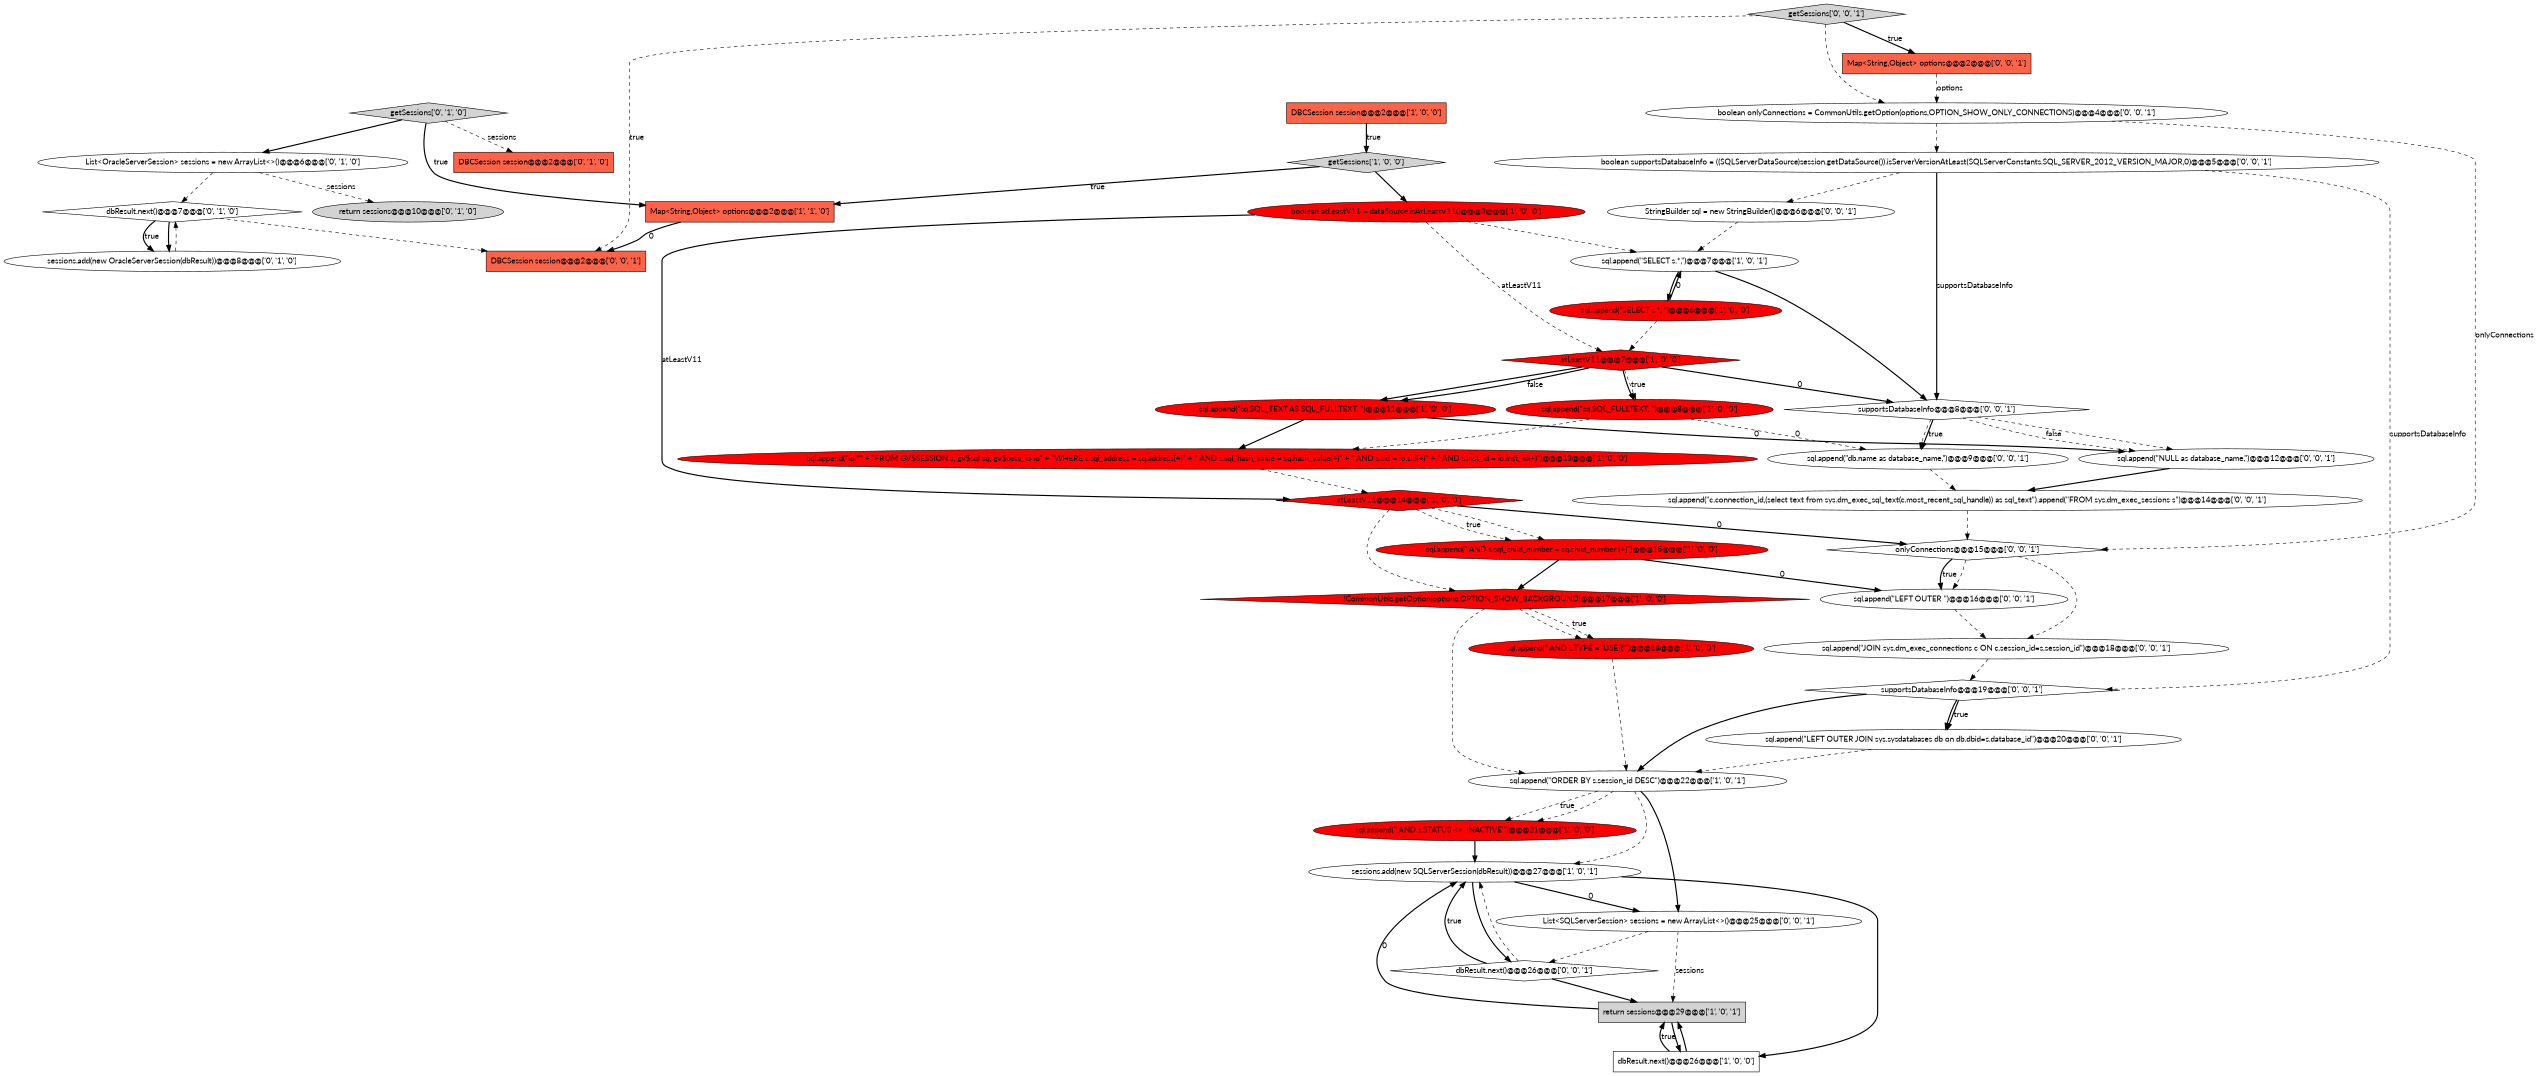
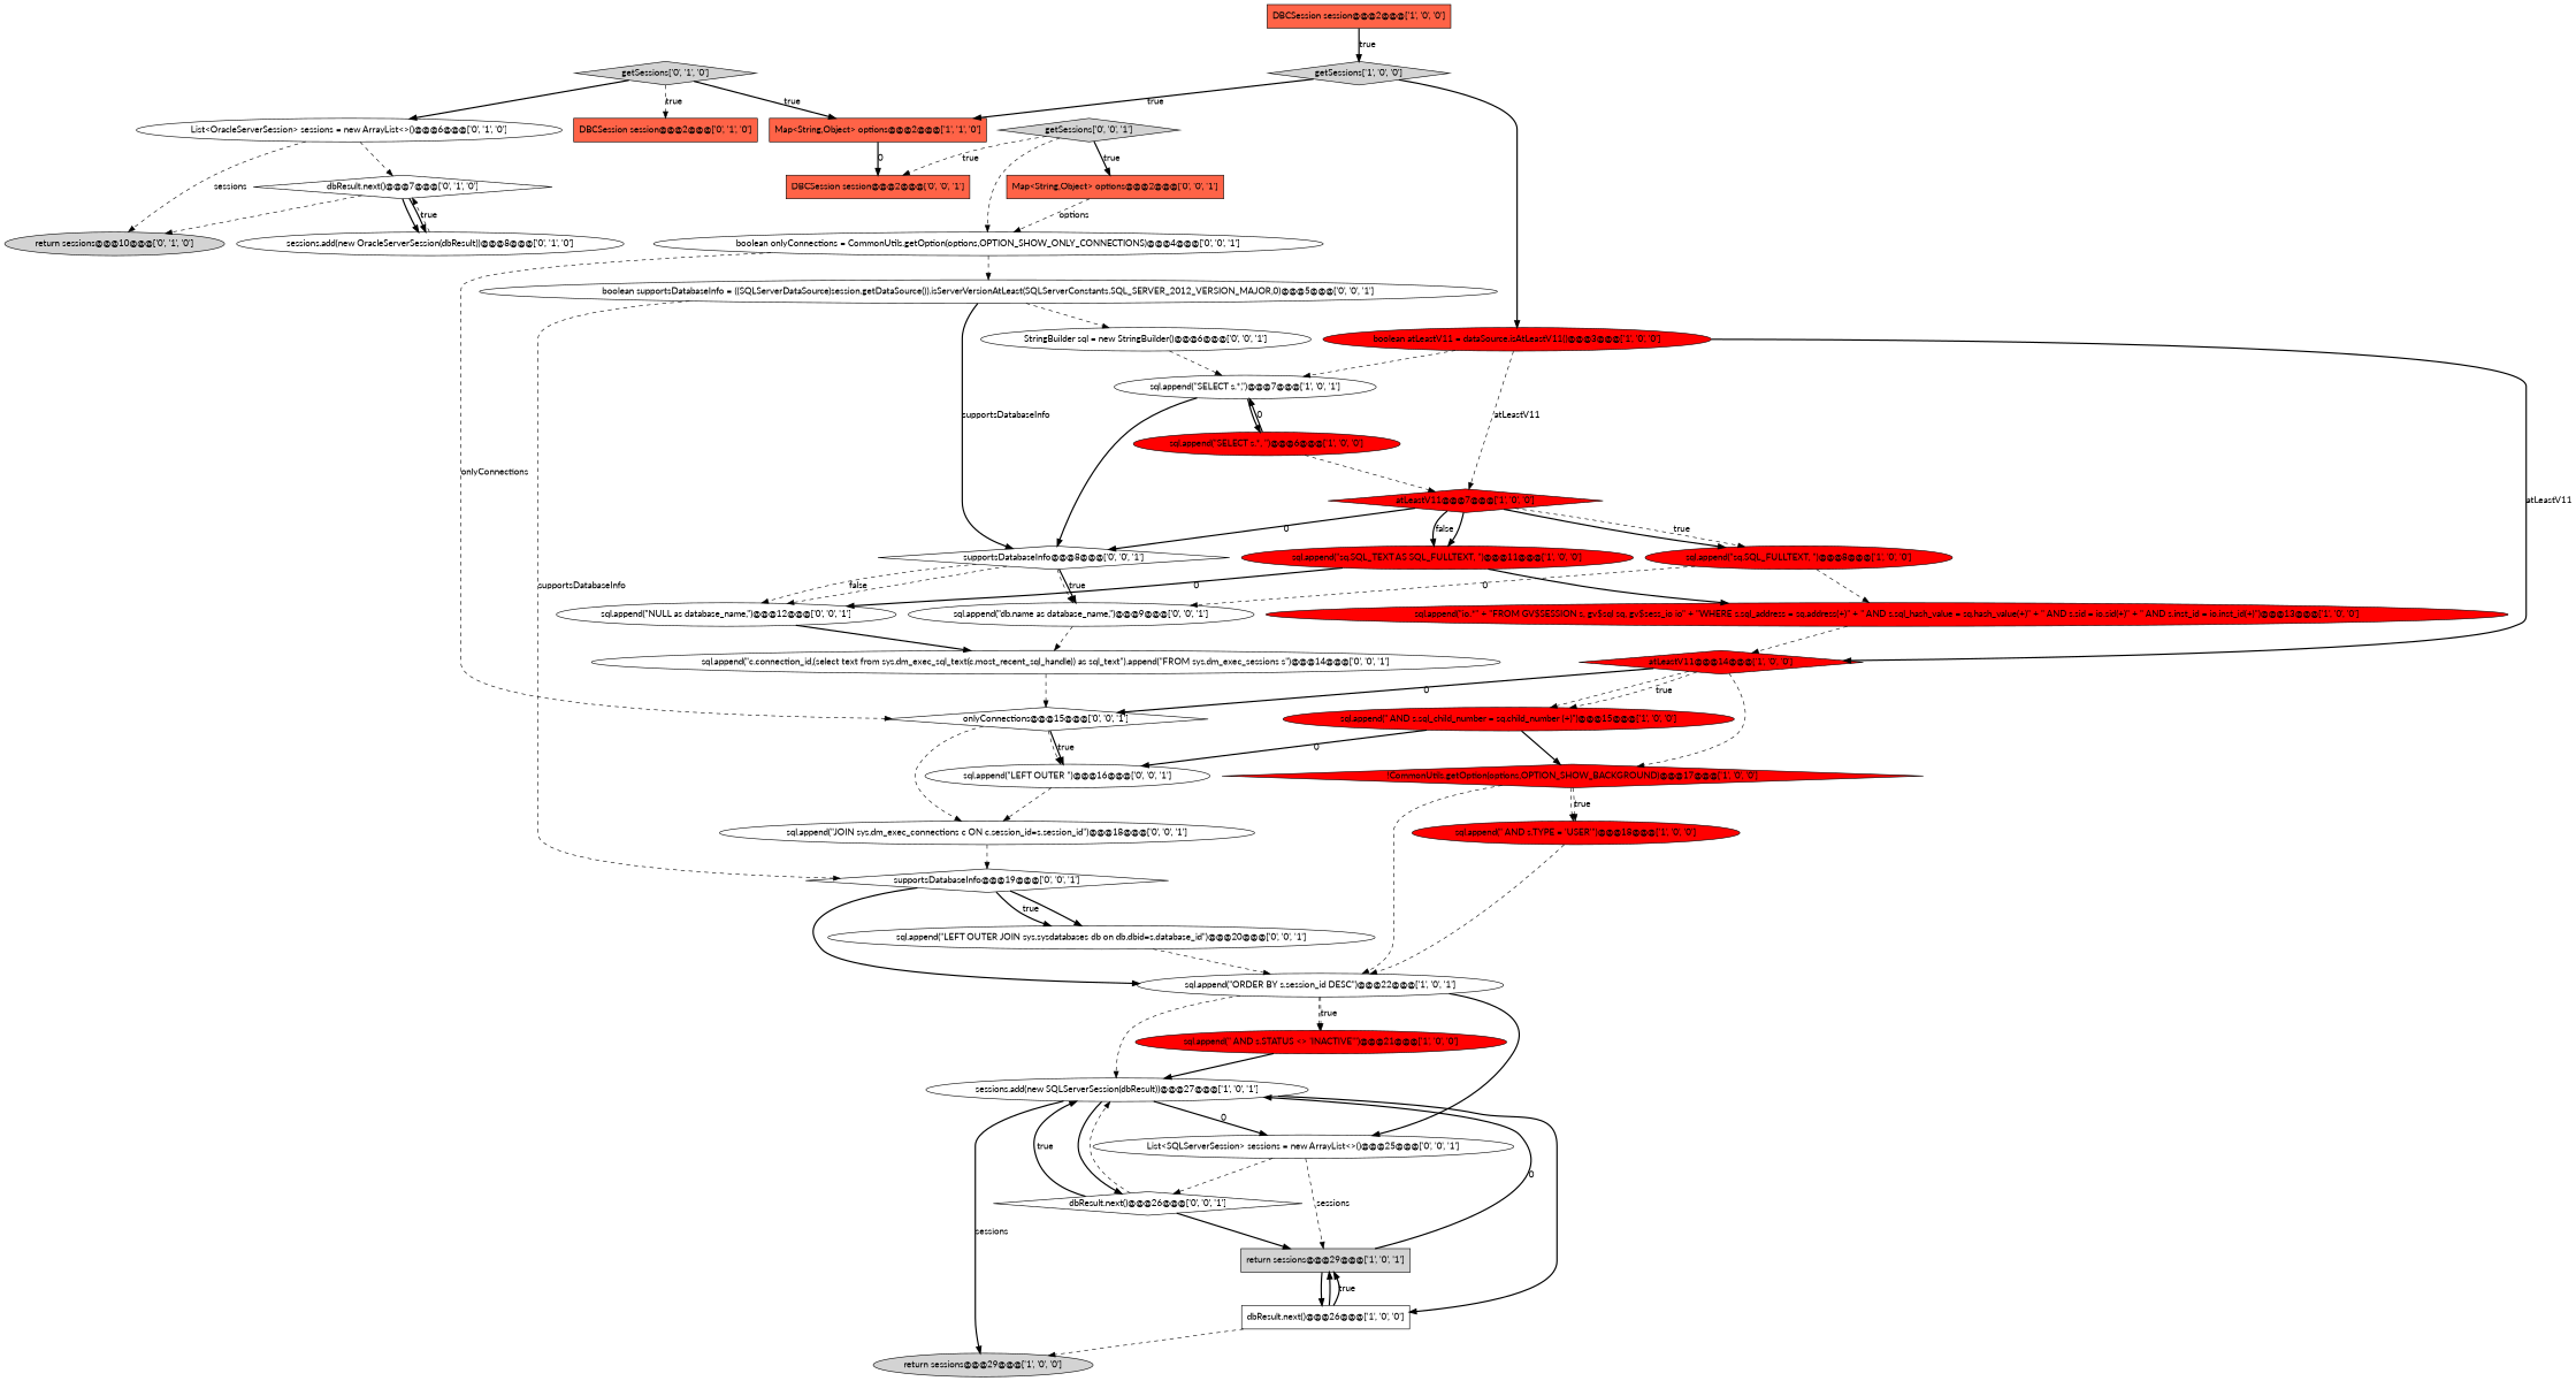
  digraph {
    fontname=Lato
    node [fillcolor=white fontname=Lato shape=ellipse style=filled]
    edge [fontname=Lato style=dashed]
    n1 [fillcolor=lightgray label="getSessions['0', '1', '0']" shape=diamond]
    n2 [fillcolor=tomato label="Map<String,Object> options@@@2@@@['1', '1', '0']" shape=box]
    n3 [fillcolor=tomato label="DBCSession session@@@2@@@['0', '1', '0']" shape=box]
    n4 [label="List<OracleServerSession> sessions = new ArrayList<>()@@@6@@@['0', '1', '0']"]
    n5 [fillcolor=tomato label="DBCSession session@@@2@@@['0', '0', '1']" shape=box]
    n6 [fillcolor=lightgray label="return sessions@@@10@@@['0', '1', '0']"]
    n7 [label="dbResult.next()@@@7@@@['0', '1', '0']" shape=diamond]
    n8 [label="onlyConnections@@@15@@@['0', '0', '1']" shape=diamond]
    n9 [label="sql.append(\"LEFT OUTER \")@@@16@@@['0', '0', '1']"]
    n10 [label="sql.append(\"JOIN sys.dm_exec_connections c ON c.session_id=s.session_id\")@@@18@@@['0', '0', '1']"]
    n11 [label="supportsDatabaseInfo@@@19@@@['0', '0', '1']" shape=diamond]
    n12 [label="dbResult.next()@@@26@@@['0', '0', '1']" shape=diamond]
    n13 [fillcolor=lightgray label="return sessions@@@29@@@['1', '0', '1']" shape=box]
    n14 [label="sessions.add(new SQLServerSession(dbResult))@@@27@@@['1', '0', '1']"]
    n15 [label="dbResult.next()@@@26@@@['1', '0', '0']" shape=box]
+   n16 [fillcolor=lightgray label="return sessions@@@29@@@['1', '0', '0']"]
    n17 [label="List<SQLServerSession> sessions = new ArrayList<>()@@@25@@@['0', '0', '1']"]
    n18 [label="sql.append(\"ORDER BY s.session_id DESC\")@@@22@@@['1', '0', '1']"]
    n19 [fillcolor=red label="sql.append(\" AND s.STATUS <> 'INACTIVE'\")@@@21@@@['1', '0', '0']"]
    n20 [label="sql.append(\"LEFT OUTER JOIN sys.sysdatabases db on db.dbid=s.database_id\")@@@20@@@['0', '0', '1']"]
    n21 [label="StringBuilder sql = new StringBuilder()@@@6@@@['0', '0', '1']"]
    n22 [label="sql.append(\"SELECT s.*,\")@@@7@@@['1', '0', '1']"]
    n23 [label="supportsDatabaseInfo@@@8@@@['0', '0', '1']" shape=diamond]
    n24 [fillcolor=red label="sql.append(\"SELECT s.*, \")@@@6@@@['1', '0', '0']"]
    n25 [label="sessions.add(new OracleServerSession(dbResult))@@@8@@@['0', '1', '0']"]
    n26 [label="sql.append(\"db.name as database_name,\")@@@9@@@['0', '0', '1']"]
    n27 [label="sql.append(\"NULL as database_name,\")@@@12@@@['0', '0', '1']"]
    n28 [label="sql.append(\"c.connection_id,(select text from sys.dm_exec_sql_text(c.most_recent_sql_handle)) as sql_text\").append(\"FROM sys.dm_exec_sessions s\")@@@14@@@['0', '0', '1']"]
    n29 [fillcolor=tomato label="DBCSession session@@@2@@@['1', '0', '0']" shape=box]
    n30 [fillcolor=lightgray label="getSessions['1', '0', '0']" shape=diamond]
    n31 [fillcolor=tomato label="Map<String,Object> options@@@2@@@['0', '0', '1']" shape=box]
    n32 [label="boolean onlyConnections = CommonUtils.getOption(options,OPTION_SHOW_ONLY_CONNECTIONS)@@@4@@@['0', '0', '1']"]
    n33 [label="boolean supportsDatabaseInfo = ((SQLServerDataSource)session.getDataSource()).isServerVersionAtLeast(SQLServerConstants.SQL_SERVER_2012_VERSION_MAJOR,0)@@@5@@@['0', '0', '1']"]
    n34 [fillcolor=red label="sql.append(\"sq.SQL_FULLTEXT, \")@@@8@@@['1', '0', '0']"]
    n35 [fillcolor=red label="sql.append(\"io.*\" + \"FROM GV$SESSION s, gv$sql sq, gv$sess_io io\" + \"WHERE s.sql_address = sq.address(+)\" + \" AND s.sql_hash_value = sq.hash_value(+)\" + \" AND s.sid = io.sid(+)\" + \" AND s.inst_id = io.inst_id(+)\")@@@13@@@['1', '0', '0']"]
    n36 [fillcolor=red label="atLeastV11@@@14@@@['1', '0', '0']" shape=diamond]
    n37 [fillcolor=red label="!CommonUtils.getOption(options,OPTION_SHOW_BACKGROUND)@@@17@@@['1', '0', '0']" shape=diamond]
    n38 [fillcolor=red label="sql.append(\" AND s.TYPE = 'USER'\")@@@18@@@['1', '0', '0']"]
    n39 [fillcolor=red label="boolean atLeastV11 = dataSource.isAtLeastV11()@@@3@@@['1', '0', '0']"]
    n40 [fillcolor=red label="atLeastV11@@@7@@@['1', '0', '0']" shape=diamond]
    n41 [fillcolor=red label="sql.append(\" AND s.sql_child_number = sq.child_number (+)\")@@@15@@@['1', '0', '0']"]
    n42 [fillcolor=red label="sql.append(\"sq.SQL_TEXT AS SQL_FULLTEXT, \")@@@11@@@['1', '0', '0']"]
    n43 [fillcolor=lightgray label="getSessions['0', '0', '1']" shape=diamond]
    n1 -> n2 [label=true style=bold]
-   n1 -> n3 [label=sessions]
+   n1 -> n3 [label=true]
    n1 -> n4 [style=bold]
    n2 -> n5 [label=0 style=bold]
    n4 -> n6 [label=sessions]
    n4 -> n7
-   n7 -> n5
+   n7 -> n6
    n7 -> n25 [label=true style=bold]
    n7 -> n25 [style=bold]
    n8 -> n9
    n8 -> n9 [label=true style=bold]
    n8 -> n10
    n9 -> n10
    n10 -> n11
    n11 -> n18 [style=bold]
    n11 -> n20 [label=true style=bold]
    n11 -> n20 [style=bold]
    n12 -> n13 [style=bold]
    n12 -> n14
    n12 -> n14 [label=true style=bold]
    n13 -> n14 [label=0 style=bold]
    n13 -> n15 [style=bold]
    n14 -> n12 [style=bold]
    n14 -> n15 [style=bold]
+   n14 -> n16 [label=sessions style=bold]
    n14 -> n17 [label=0 style=bold]
    n15 -> n13 [style=bold]
    n15 -> n13 [label=true style=bold]
+   n15 -> n16
    n17 -> n12
    n17 -> n13 [label=sessions]
    n18 -> n14
    n18 -> n17 [style=bold]
    n18 -> n19 [label=true]
    n18 -> n19
    n19 -> n14 [style=bold]
    n20 -> n18
    n21 -> n22
    n22 -> n23 [style=bold]
    n22 -> n24 [style=bold]
    n23 -> n26 [label=true style=bold]
    n23 -> n26
    n23 -> n27
    n23 -> n27 [label=false]
    n24 -> n22 [label=0 style=bold]
    n24 -> n40
    n25 -> n7
    n26 -> n28
    n27 -> n28 [style=bold]
    n28 -> n8
    n29 -> n30 [label=true style=bold]
    n30 -> n2 [label=true style=bold]
    n30 -> n39 [style=bold]
    n31 -> n32 [label=options]
    n32 -> n8 [label=onlyConnections]
    n32 -> n33
    n33 -> n11 [label=supportsDatabaseInfo]
    n33 -> n21
    n33 -> n23 [label=supportsDatabaseInfo style=bold]
    n34 -> n26 [label=0]
    n34 -> n35
    n35 -> n36
    n36 -> n8 [label=0 style=bold]
    n36 -> n37
    n36 -> n41
    n36 -> n41 [label=true]
    n37 -> n18
    n37 -> n38
    n37 -> n38 [label=true]
    n38 -> n18
    n39 -> n22
    n39 -> n36 [label=atLeastV11 style=bold]
    n39 -> n40 [label=atLeastV11]
    n40 -> n23 [label=0 style=bold]
    n40 -> n34 [style=bold]
    n40 -> n34 [label=true]
    n40 -> n42 [style=bold]
    n40 -> n42 [label=false style=bold]
    n41 -> n9 [label=0 style=bold]
    n41 -> n37 [style=bold]
    n42 -> n27 [label=0 style=bold]
    n42 -> n35 [style=bold]
    n43 -> n5 [label=true]
    n43 -> n31 [label=true style=bold]
    n43 -> n32
  }
